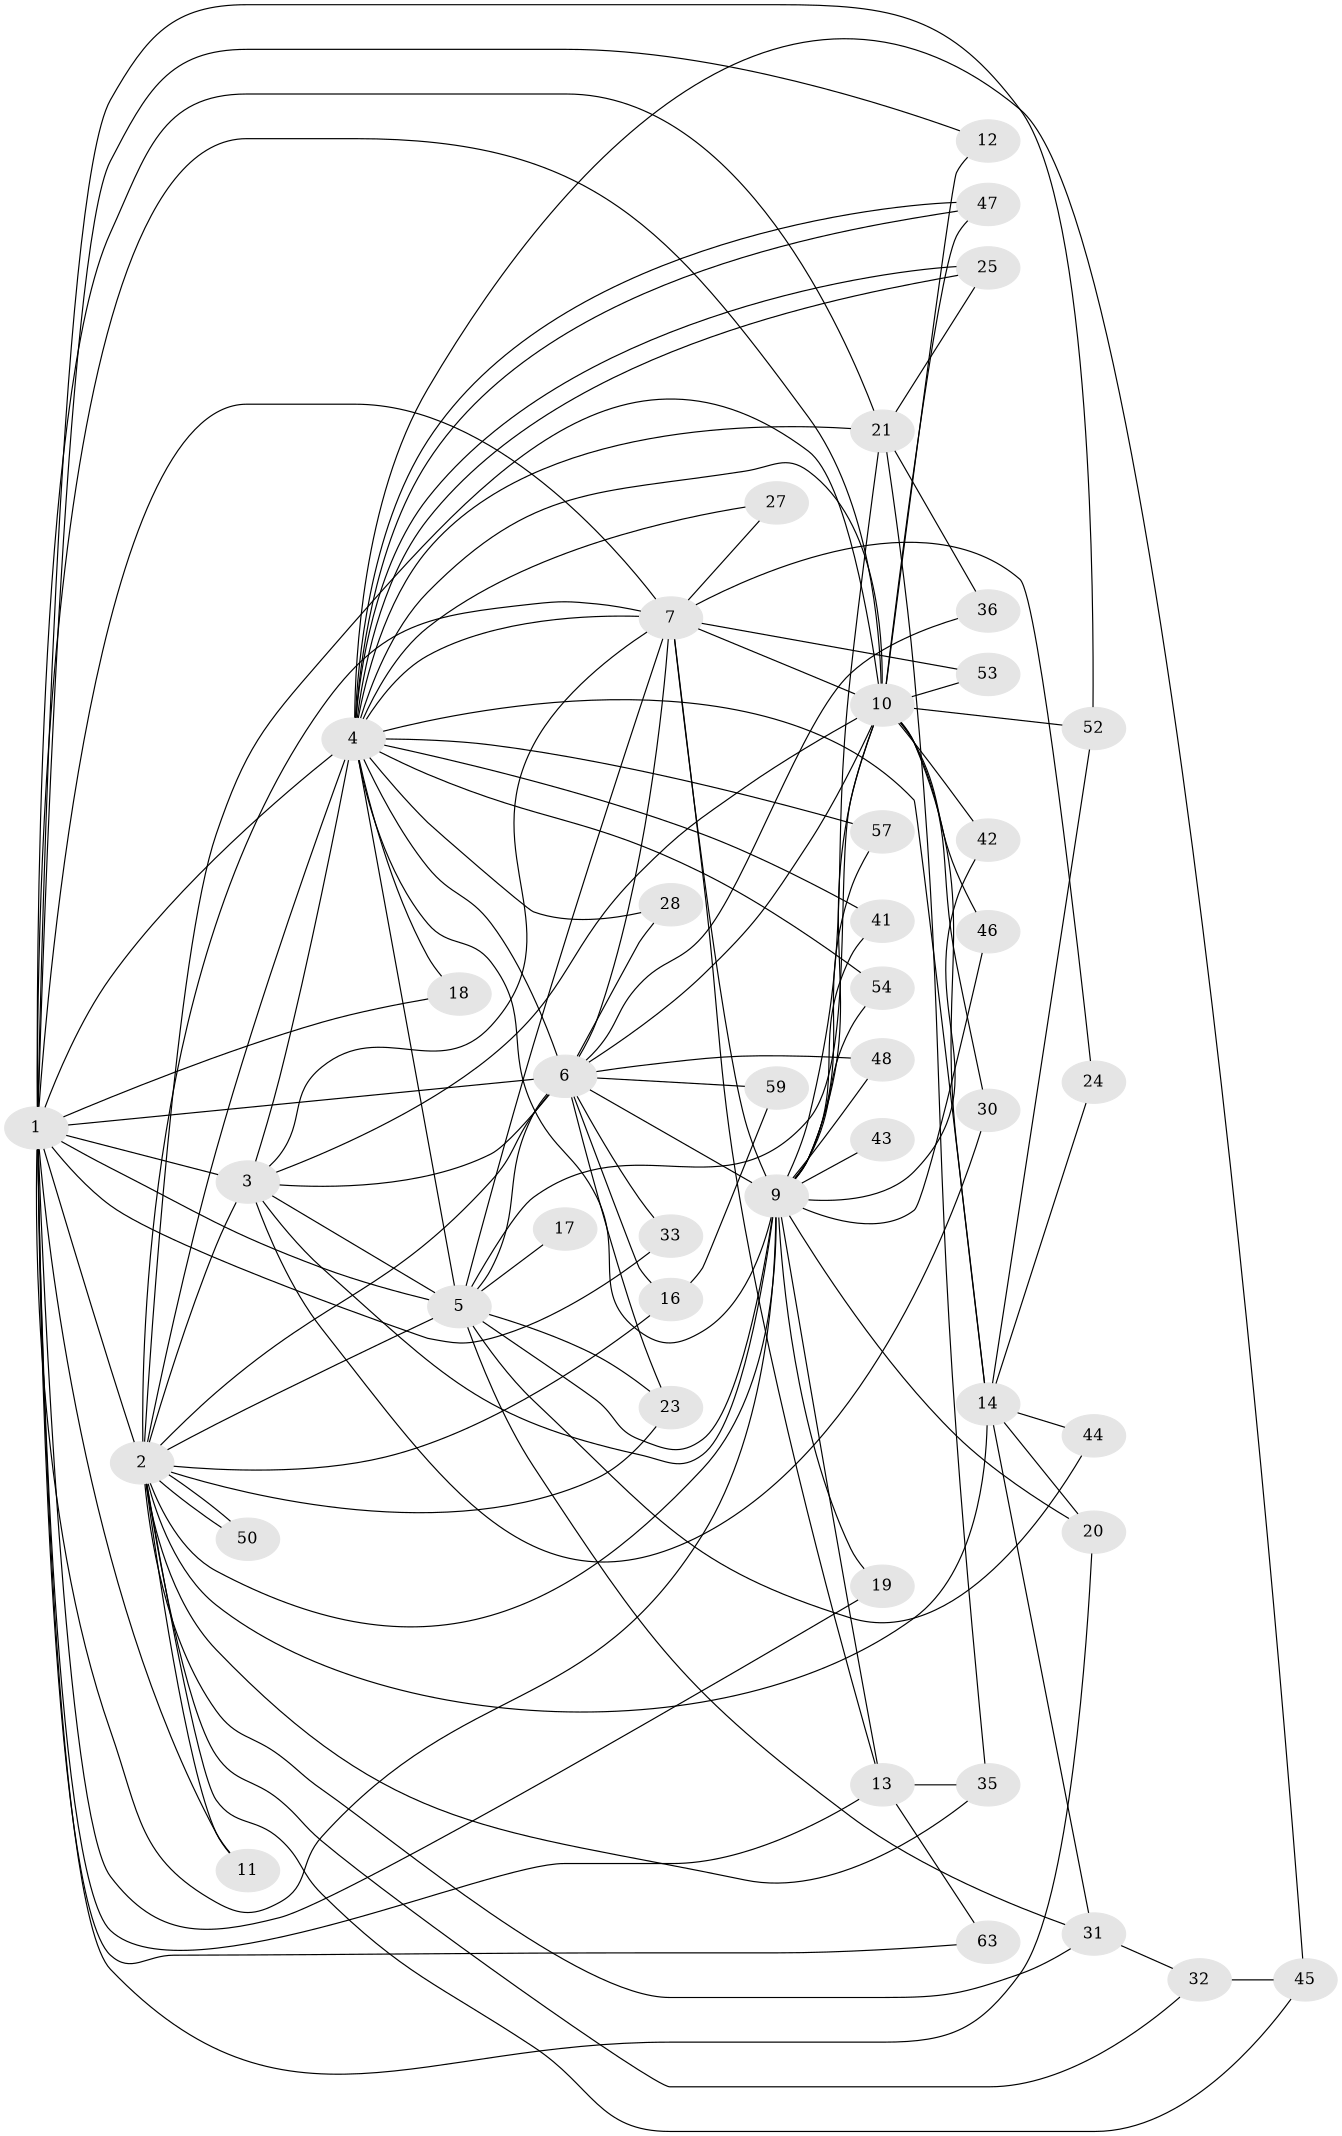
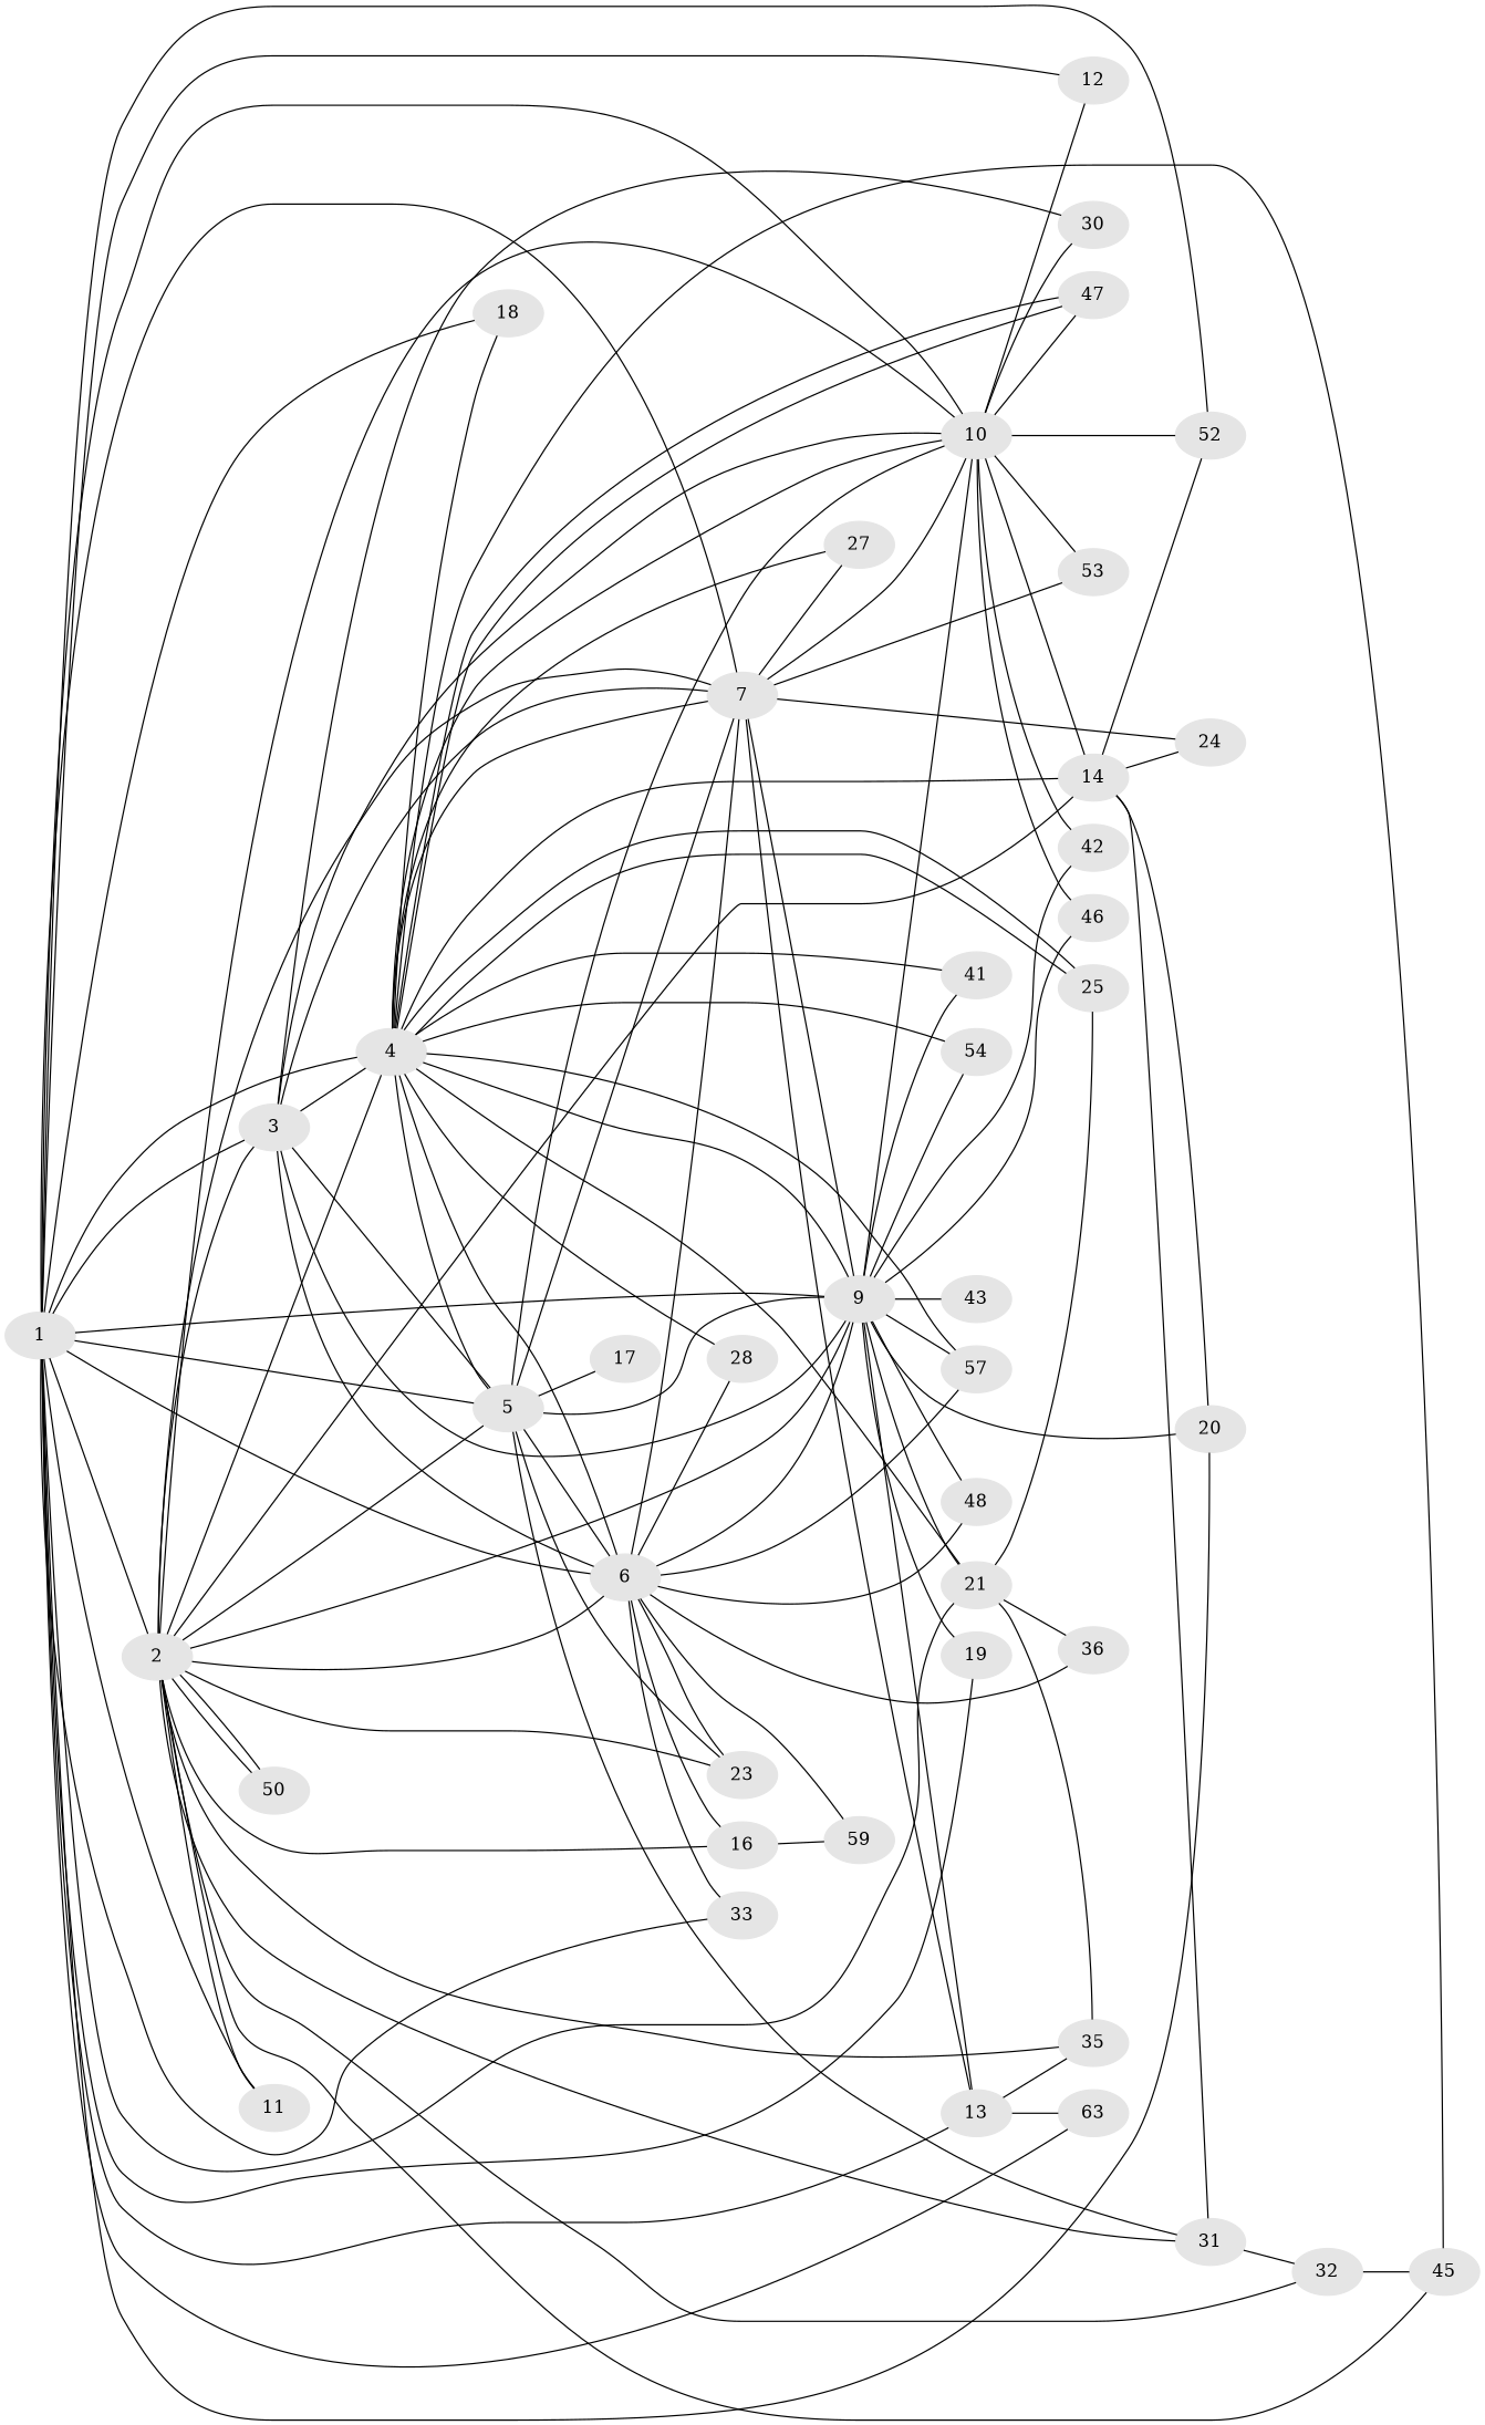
  graph {
    rankdir=LR
    node [color=gray90 style=filled]
    1 [super="+58"]
    2 [super="+62"]
    3
    4 [super="+8"]
    5 [super="+49"]
    6 [super="+38"]
    7 [super="+51"]
    9 [super="+29"]
    10 [super="+22"]
    11
    12
    13 [super="+26"]
    18
    19
    20 [super="+32"]
    21 [super="+60"]
    33
    52 [super="+61"]
    63
    14 [super="+15"]
    16
    23 [super="+40"]
    31 [super="+56"]
    n24 [label=32]
    35 [super="+39"]
    45 [super="+64"]
    50
    30
    25 [super="+37"]
    27
    28
    41
    47 [super="+55"]
    54
    57
    17
-   44
    36
    48
    59
    24
    53
    42
    43
    46
    1 -- 2
    1 -- 3
    1 -- 4 [weight=2]
    1 -- 5 [weight=2]
    1 -- 6 [weight=2]
    1 -- 7 [weight=2]
    1 -- 9
    1 -- 10 [weight=2]
    1 -- 11
    1 -- 12
    1 -- 13
    1 -- 18
    1 -- 19
    1 -- 20
    1 -- 21
    1 -- 33
    1 -- 52
    1 -- 63
    2 -- 3 [weight=2]
    2 -- 4 [weight=2]
    2 -- 5
    2 -- 6
    2 -- 7
    2 -- 9
    2 -- 10
    2 -- 11
    2 -- 14
    2 -- 16
    2 -- 23
    2 -- 31
    2 -- n24
    2 -- 35
    2 -- 45
    2 -- 50
    2 -- 50
    3 -- 4 [weight=2]
    3 -- 5
    3 -- 6
    3 -- 7
    3 -- 9
    3 -- 10
    3 -- 30
    4 -- 5 [weight=2]
    4 -- 6 [weight=2]
    4 -- 7 [weight=2]
    4 -- 9 [weight=2]
    4 -- 10 [weight=2]
    4 -- 18
    4 -- 21
    4 -- 14
    4 -- 45
    4 -- 25
    4 -- 25
    4 -- 27
    4 -- 28
    4 -- 41
    4 -- 47
    4 -- 47
    4 -- 54
    4 -- 57
    5 -- 6
    5 -- 7
    5 -- 9
    5 -- 10
    5 -- 23
    5 -- 31
    5 -- 17
-   5 -- 44
    6 -- 7
    6 -- 9 [weight=2]
-   6 -- 10 [weight=2]
+   6 -- 57 [weight=2]
    6 -- 33
    6 -- 16
    6 -- 23
    6 -- 28
    6 -- 36
    6 -- 48
    6 -- 59
    7 -- 9
    7 -- 10
    7 -- 13
    7 -- 27
    7 -- 24
    7 -- 53
    9 -- 10
    9 -- 13
    9 -- 19
    9 -- 20
    9 -- 21
    9 -- 41
    9 -- 54
    9 -- 57
    9 -- 48
    9 -- 42
    9 -- 43 [weight=2]
    9 -- 46
    10 -- 12
    10 -- 52
    10 -- 14
    10 -- 30
    10 -- 47
    10 -- 53
    10 -- 42
    10 -- 46
    13 -- 63
    13 -- 35
    21 -- 35
    21 -- 25
    21 -- 36
    14 -- 20
    14 -- 52
    14 -- 31
-   14 -- 44
    14 -- 24
    16 -- 59
    31 -- n24
    n24 -- 45
  }
